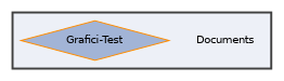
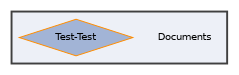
  digraph {
    compound=true
    node [fontname=Helvetica fontsize=10]
    n1 [height=0.2 label=Documents shape=plaintext width=0.4 color=brown]
-   n2 [color=darkorange fillcolor="#a2b4d6" height=0.2 label="Grafici-Test" shape=diamond style=filled width=0.4]
+   n2 [color=darkorange fillcolor="#a2b4d6" height=0.2 label="Test-Test" shape=diamond style=filled width=0.4]
    subgraph cluster_1 {
      bgcolor="#edf0f7"
      fontname=Helvetica
      fontsize=10
      pencolor=grey25
      style="filled,bold"
      n1
      n2
    }
  }
